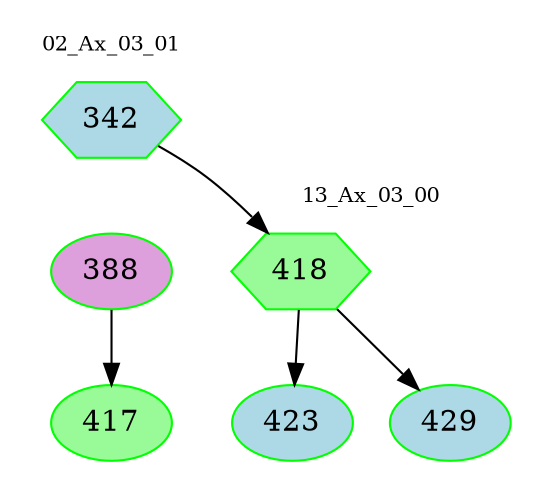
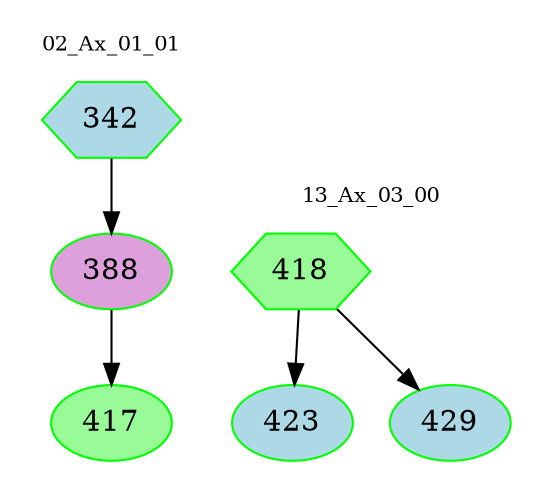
  digraph {
    node [color=green fillcolor=lightblue shape=ellipse style=filled]
    edge [color=black]
    n1 [label=423]
    n2 [fillcolor=palegreen label=418 shape=hexagon]
    n3 [label=429]
    n4 [label=342 shape=hexagon]
    n5 [fillcolor=plum label=388]
    n6 [fillcolor=palegreen label=417]
    subgraph cluster_1 {
      color=white
      fontsize=10
      label="13_Ax_03_00"
      n1
      n2
      n3
    }
    subgraph cluster_2 {
      color=white
      fontsize=10
-     label="02_Ax_03_01"
+     label="02_Ax_01_01"
      n4
      n5
      n6
    }
    n2 -> n1
    n2 -> n3
-   n4 -> n2
+   n4 -> n5
    n5 -> n6
  }
